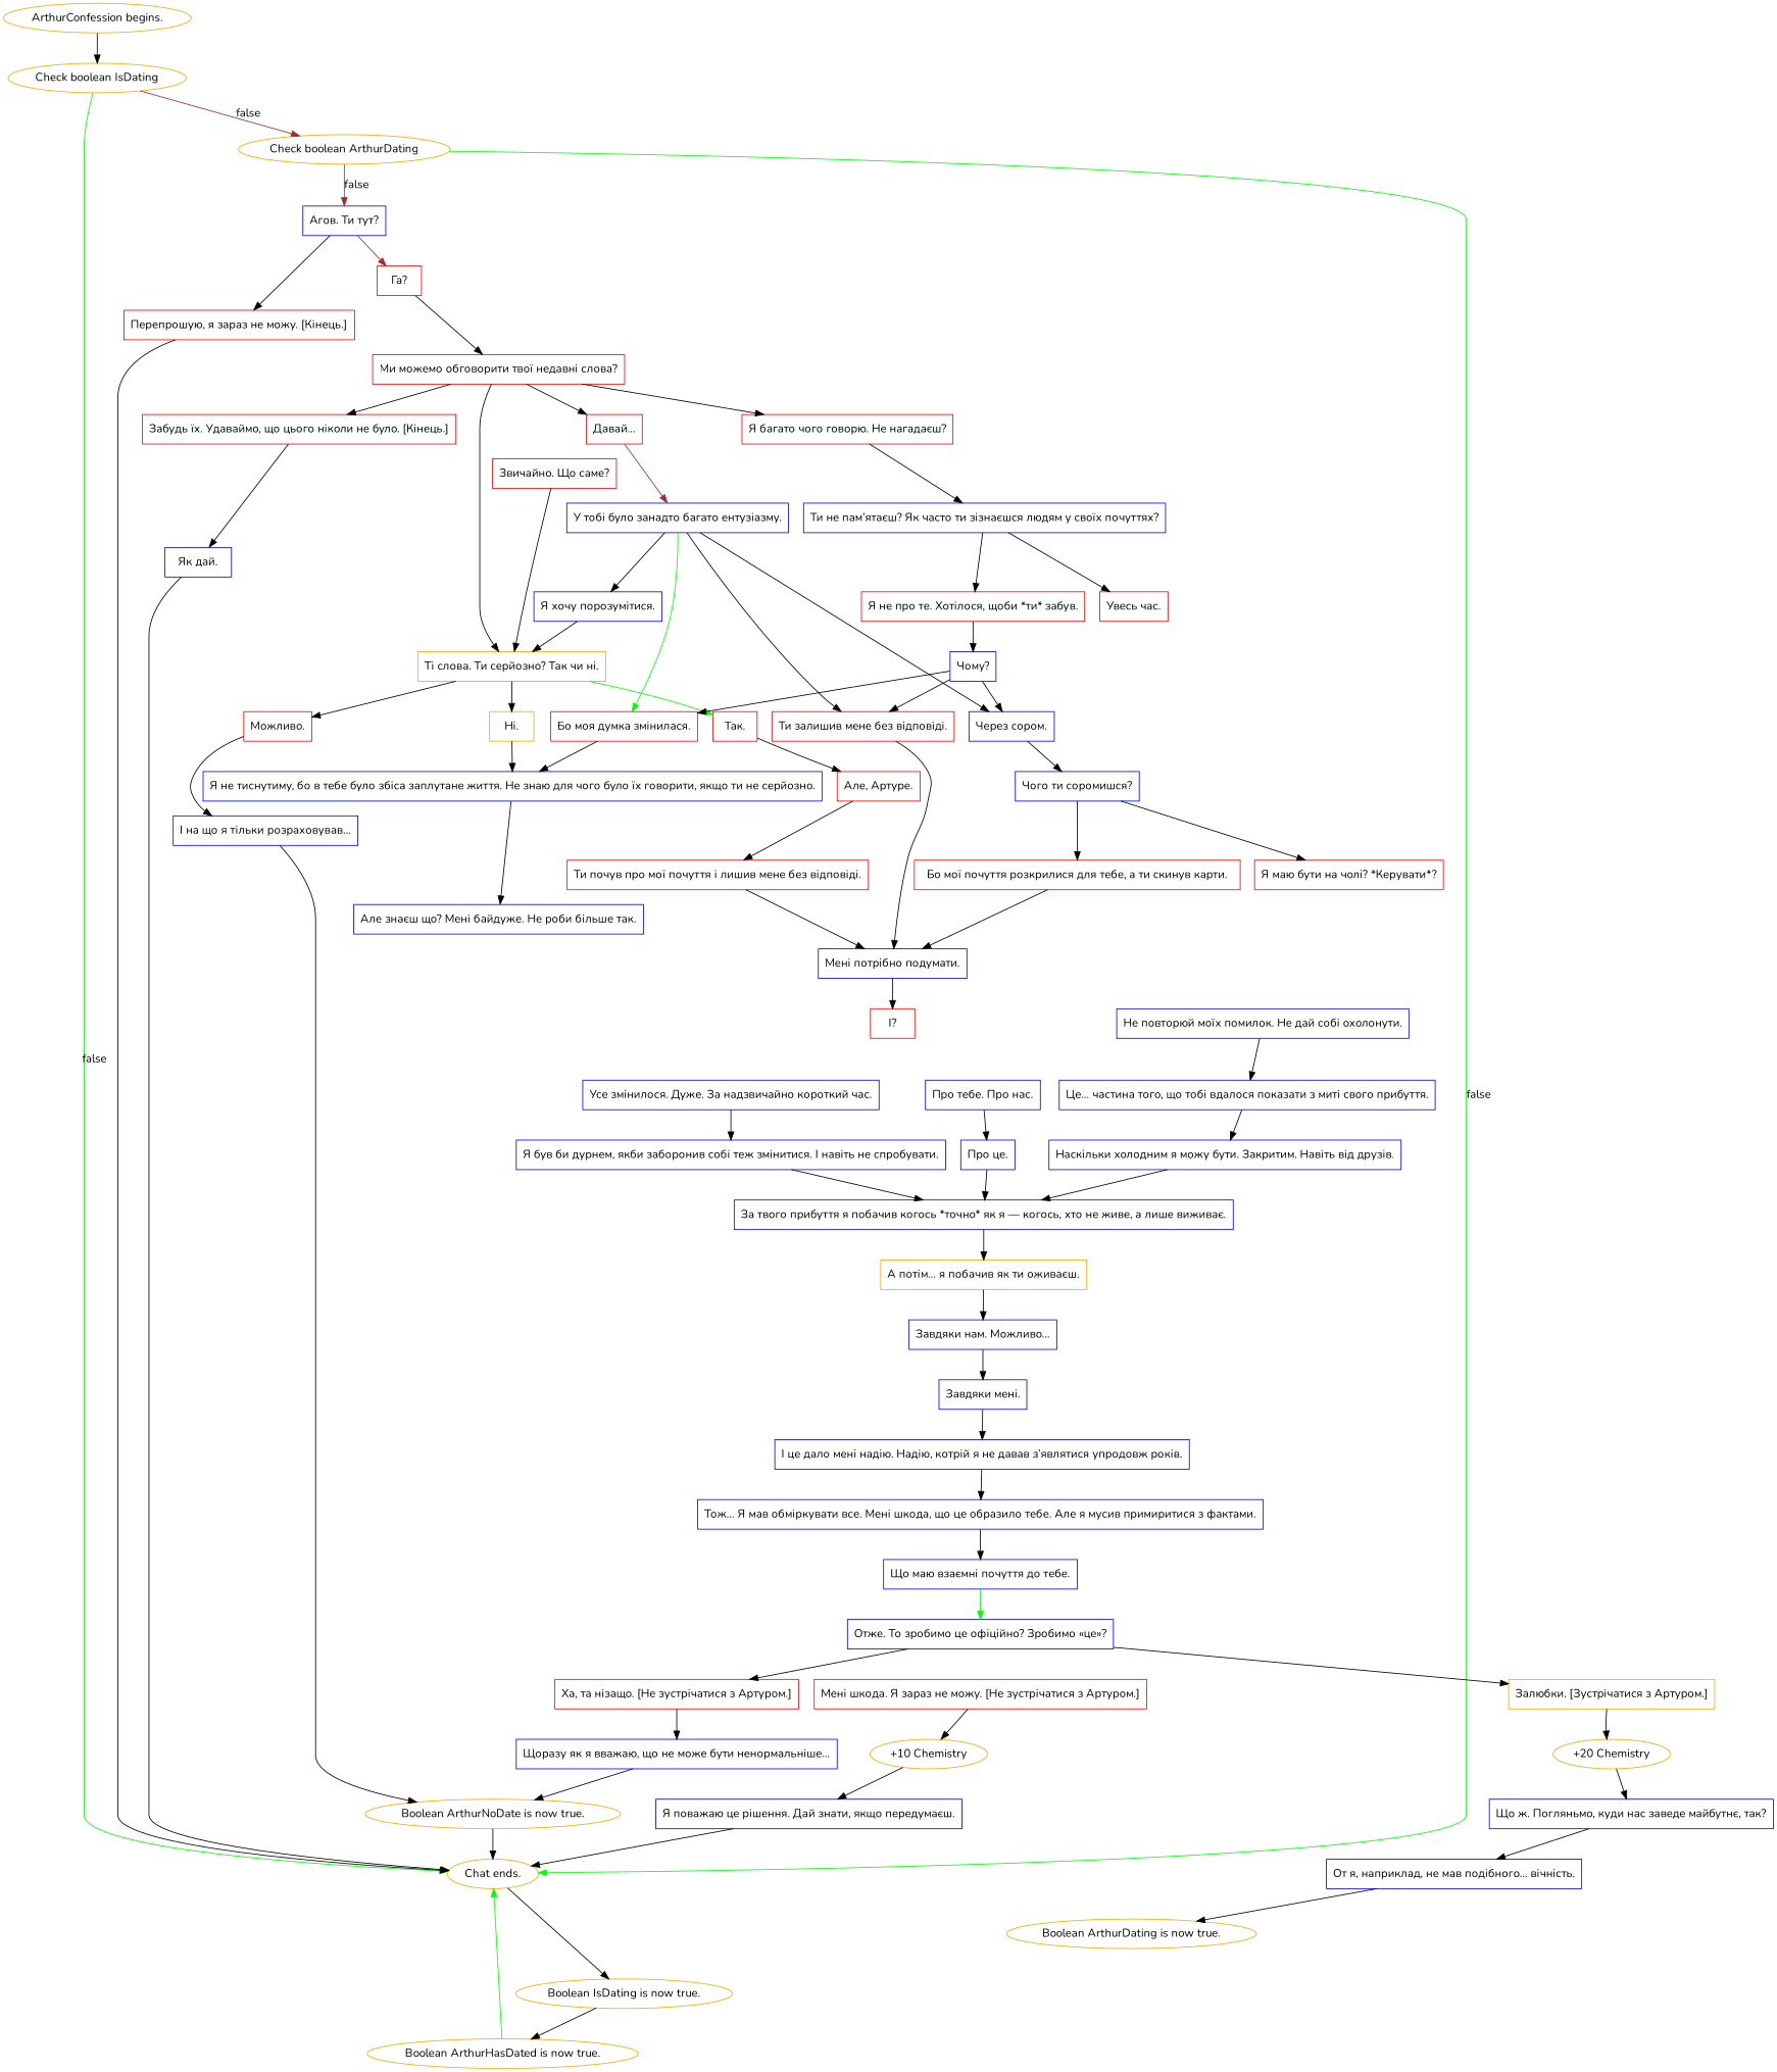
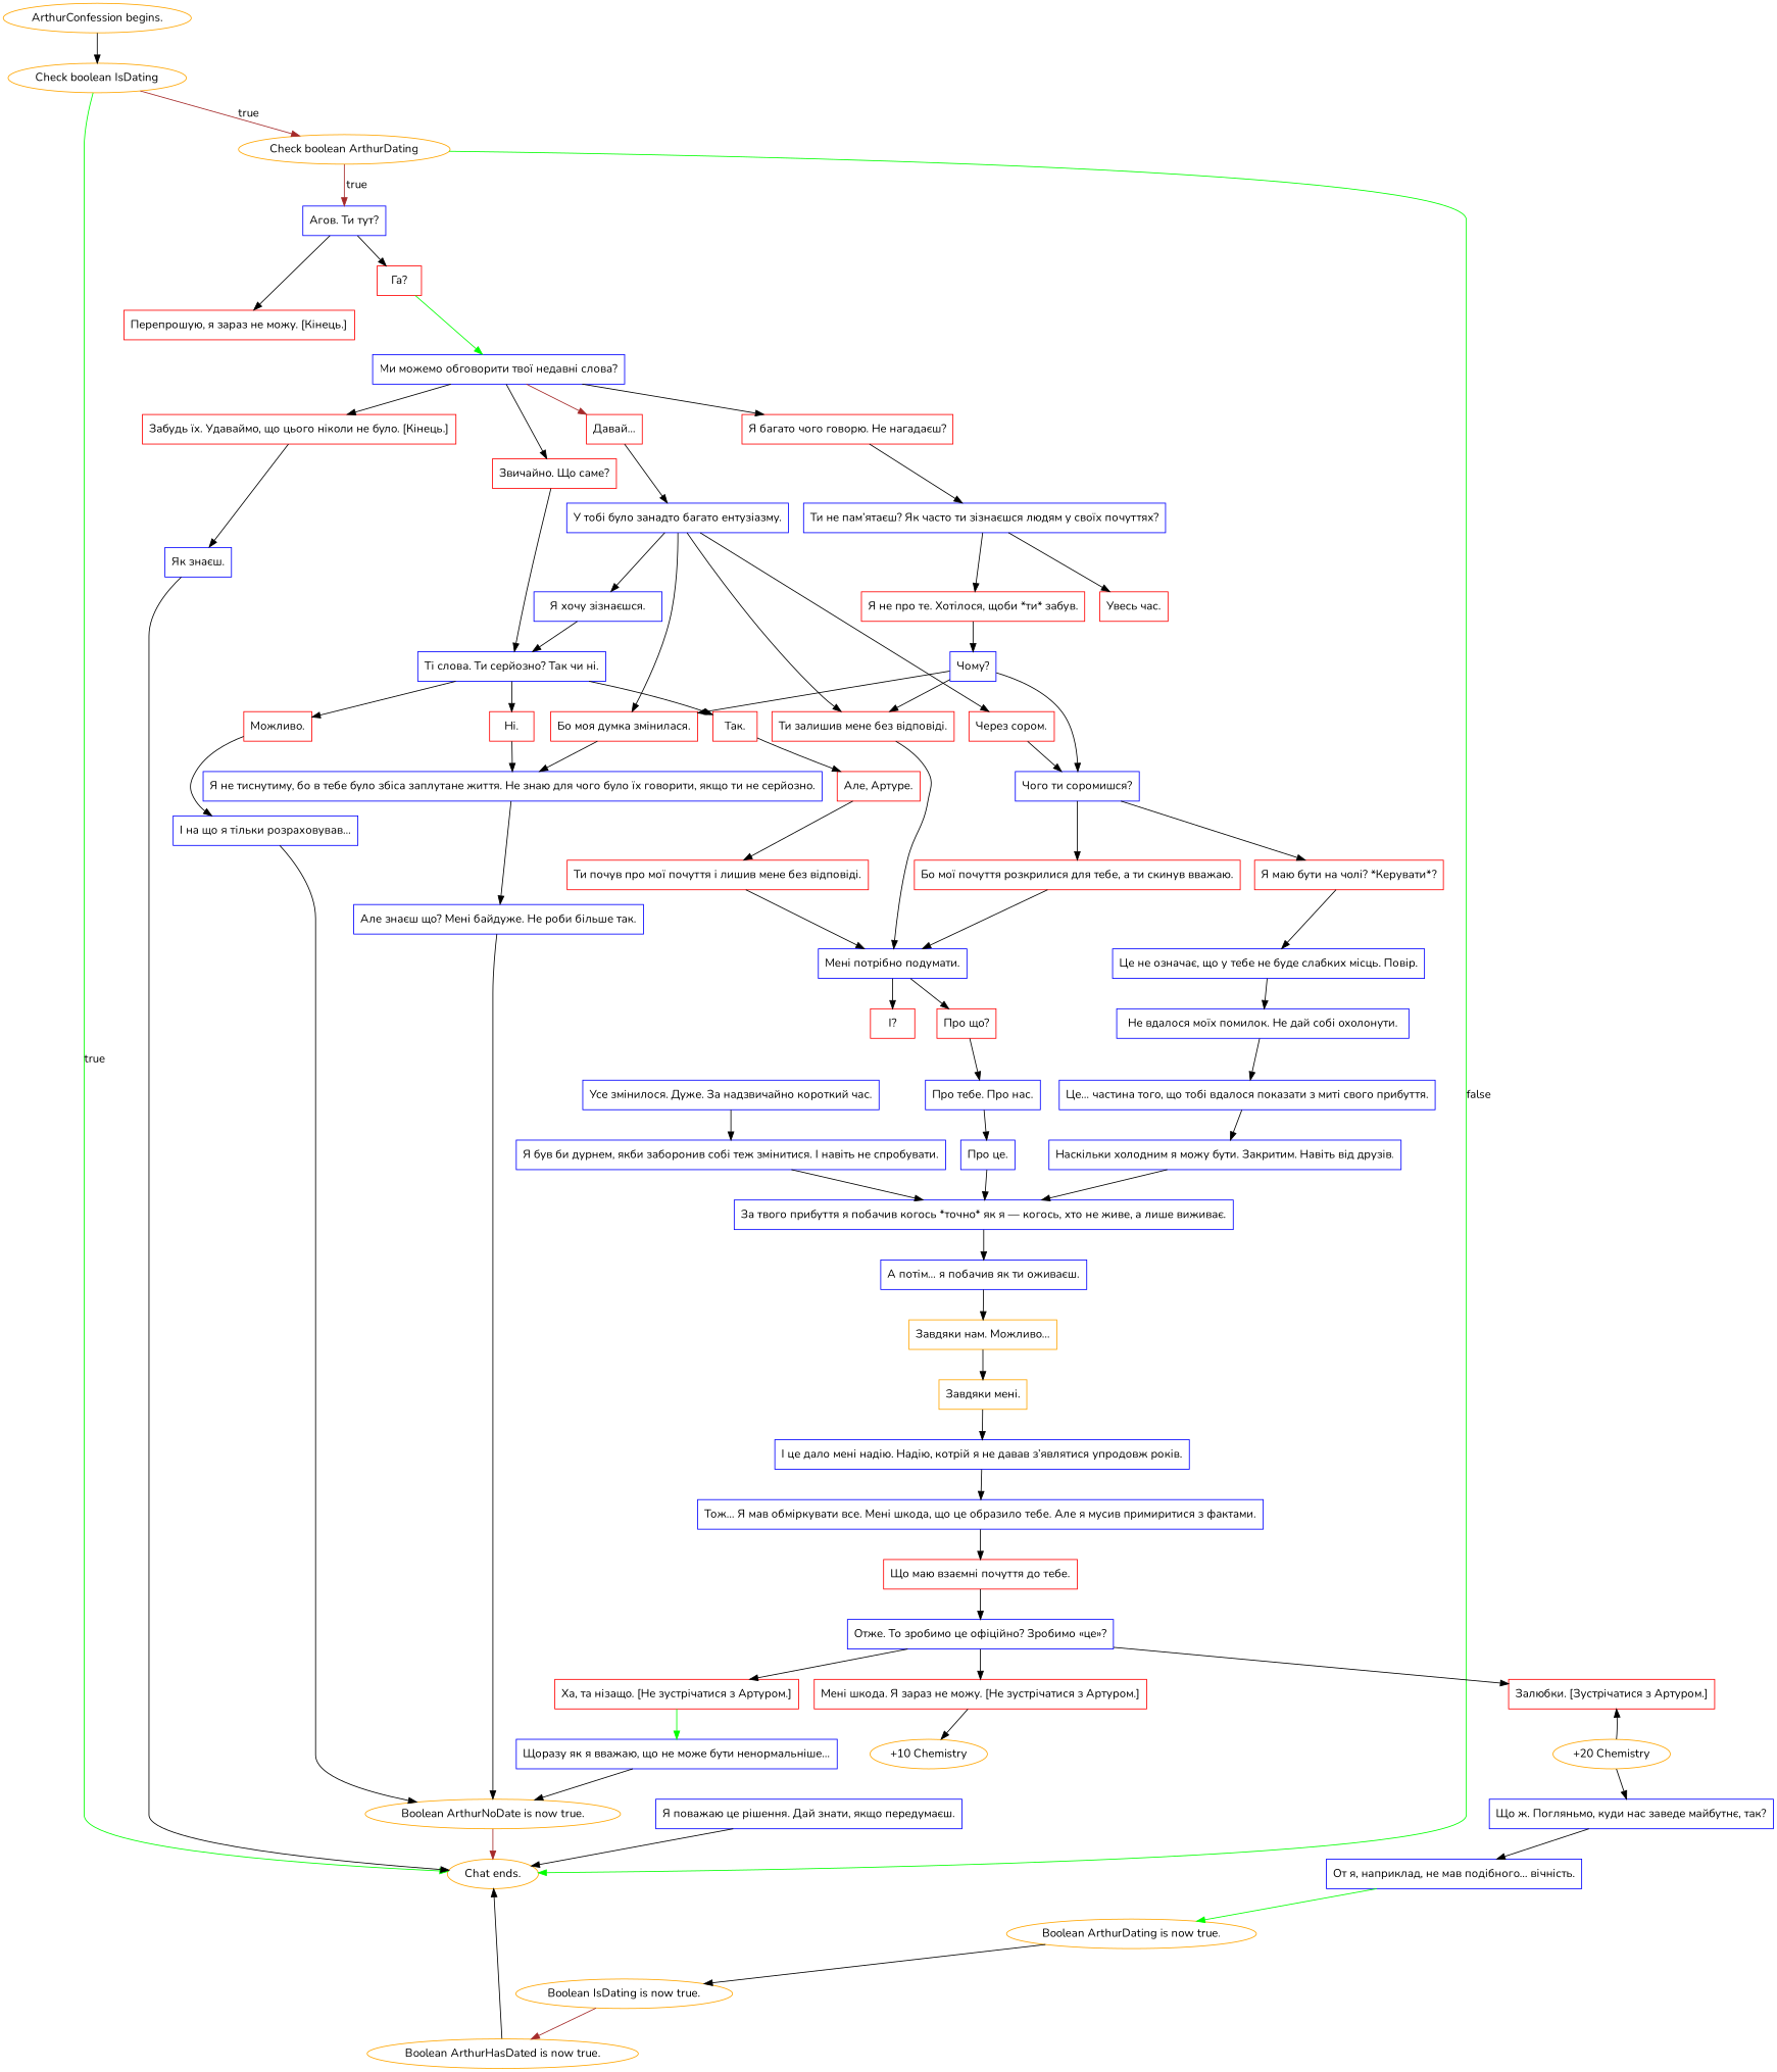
  digraph {
    fontname=Nunito
    node [color=blue fontname=Nunito shape=box]
    edge [fontname=Nunito]
    "ArthurConfession begins." [color=orange shape=""]
    n2 [color=orange label="Check boolean IsDating" shape=""]
    "Chat ends." [color=orange shape=""]
    n4 [color=orange label="Check boolean ArthurDating" shape=""]
    n5 [label="Агов. Ти тут?"]
    n6 [color=red label="Га?"]
    n7 [color=red label="Перепрошую, я зараз не можу. [Кінець.]"]
-   n8 [color=red label="Ми можемо обговорити твої недавні слова?"]
+   n8 [label="Ми можемо обговорити твої недавні слова?"]
    n9 [color=red label="Давай…"]
    n10 [color=red label="Я багато чого говорю. Не нагадаєш?"]
    n11 [color=red label="Звичайно. Що саме?"]
    n12 [color=red label="Забудь їх. Удаваймо, що цього ніколи не було. [Кінець.]"]
    n13 [label="У тобі було занадто багато ентузіазму."]
    n14 [label="Ти не пам’ятаєш? Як часто ти зізнаєшся людям у своїх почуттях?"]
-   n15 [color=orange label="Ті слова. Ти серйозно? Так чи ні."]
-   n16 [label="Як дай."]
+   n15 [label="Ті слова. Ти серйозно? Так чи ні."]
+   n16 [label="Як знаєш."]
    n17 [color=red label="Бо моя думка змінилася."]
    n18 [color=red label="Ти залишив мене без відповіді."]
-   n19 [label="Через сором."]
-   n20 [label="Я хочу порозумітися."]
+   n19 [color=red label="Через сором."]
+   n20 [label="Я хочу зізнаєшся."]
    n21 [color=red label="Я не про те. Хотілося, щоби *ти* забув."]
    n22 [color=red label="Увесь час."]
    n23 [color=red label="Так."]
-   n24 [color=orange label="Ні."]
+   n24 [color=red label="Ні."]
    n25 [color=red label="Можливо."]
    n26 [label="Я не тиснутиму, бо в тебе було збіса заплутане життя. Не знаю для чого було їх говорити, якщо ти не серйозно."]
    n27 [label="Мені потрібно подумати."]
    n28 [label="Чого ти соромишся?"]
    n29 [label="Чому?"]
    n30 [color=red label="Але, Артуре."]
    n31 [label="І на що я тільки розраховував…"]
    n32 [label="Але знаєш що? Мені байдуже. Не роби більше так."]
+   n33 [color=red label="Про що?"]
    n34 [color=red label="І?"]
    n35 [color=red label="Я маю бути на чолі? *Керувати*?"]
-   n36 [color=red label="Бо мої почуття розкрилися для тебе, а ти скинув карти."]
+   n36 [color=red label="Бо мої почуття розкрилися для тебе, а ти скинув вважаю."]
    n37 [color=red label="Ти почув про мої почуття і лишив мене без відповіді."]
    n38 [color=orange label="Boolean ArthurNoDate is now true." shape=""]
    n39 [label="Про тебе. Про нас."]
+   n40 [label="Це не означає, що у тебе не буде слабких місць. Повір."]
    n41 [label="Про це."]
    n42 [label="Усе змінилося. Дуже. За надзвичайно короткий час."]
    n43 [label="Я був би дурнем, якби заборонив собі теж змінитися. І навіть не спробувати."]
-   n44 [label="Не повторюй моїх помилок. Не дай собі охолонути."]
+   n44 [label="Не вдалося моїх помилок. Не дай собі охолонути."]
    n45 [label="За твого прибуття я побачив когось *точно* як я — когось, хто не живе, а лише виживає."]
    n46 [label="Це… частина того, що тобі вдалося показати з миті свого прибуття."]
-   n47 [color=orange label="А потім… я побачив як ти оживаєш."]
+   n47 [label="А потім… я побачив як ти оживаєш."]
    n48 [label="Наскільки холодним я можу бути. Закритим. Навіть від друзів."]
-   n49 [label="Завдяки нам. Можливо…"]
-   n50 [label="Завдяки мені."]
+   n49 [color=orange label="Завдяки нам. Можливо…"]
+   n50 [color=orange label="Завдяки мені."]
    n51 [label="І це дало мені надію. Надію, котрій я не давав з’являтися упродовж років."]
    n52 [label="Тож… Я мав обміркувати все. Мені шкода, що це образило тебе. Але я мусив примиритися з фактами."]
-   n53 [label="Що маю взаємні почуття до тебе."]
+   n53 [color=red label="Що маю взаємні почуття до тебе."]
    n54 [label="Отже. То зробимо це офіційно? Зробимо «це»?"]
-   n55 [color=orange label="Залюбки. [Зустрічатися з Артуром.]"]
+   n55 [color=red label="Залюбки. [Зустрічатися з Артуром.]"]
    n56 [color=red label="Мені шкода. Я зараз не можу. [Не зустрічатися з Артуром.]"]
    n57 [color=red label="Ха, та нізащо. [Не зустрічатися з Артуром.]"]
    n58 [color=orange label="+20 Chemistry" shape=""]
    n59 [color=orange label="+10 Chemistry" shape=""]
    n60 [label="Щоразу як я вважаю, що не може бути ненормальніше…"]
    n61 [label="Що ж. Погляньмо, куди нас заведе майбутнє, так?"]
    n62 [label="Я поважаю це рішення. Дай знати, якщо передумаєш."]
    n63 [label="От я, наприклад, не мав подібного… вічність."]
    n64 [color=orange label="Boolean ArthurDating is now true." shape=""]
    n65 [color=orange label="Boolean IsDating is now true." shape=""]
    n66 [color=orange label="Boolean ArthurHasDated is now true." shape=""]
    "ArthurConfession begins." -> n2
-   n2 -> "Chat ends." [color=green label=false]
-   n2 -> n4 [color=brown label=false]
+   n2 -> "Chat ends." [color=green label=true]
+   n2 -> n4 [color=brown label=true]
    n4 -> "Chat ends." [color=green label=false]
-   n4 -> n5 [color=brown label=false]
-   n5 -> n6 [color=brown]
+   n4 -> n5 [color=brown label=true]
+   n5 -> n6
    n5 -> n7
-   n6 -> n8
-   n7 -> "Chat ends."
-   n8 -> n9
+   n6 -> n8 [color=green]
+   n8 -> n9 [color=brown]
    n8 -> n10
-   n8 -> n15
+   n8 -> n11
    n8 -> n12
-   n9 -> n13 [color=brown]
+   n9 -> n13
    n10 -> n14
    n11 -> n15
    n12 -> n16
-   n13 -> n17 [color=green]
+   n13 -> n17
    n13 -> n18
    n13 -> n19
    n13 -> n20
    n14 -> n21
    n14 -> n22
-   n15 -> n23 [color=green]
+   n15 -> n23
    n15 -> n24
    n15 -> n25
    n16 -> "Chat ends."
    n17 -> n26
    n18 -> n27
    n19 -> n28
    n20 -> n15
    n21 -> n29
    n23 -> n30
    n24 -> n26
    n25 -> n31
    n26 -> n32
+   n27 -> n33
    n27 -> n34
    n28 -> n35
    n28 -> n36
    n29 -> n17
    n29 -> n18
-   n29 -> n19
+   n29 -> n28
    n30 -> n37
    n31 -> n38
+   n32 -> n38
+   n33 -> n39
+   n35 -> n40
    n36 -> n27
    n37 -> n27
-   n38 -> "Chat ends."
+   n38 -> "Chat ends." [color=brown]
    n39 -> n41
+   n40 -> n44
    n41 -> n45
    n42 -> n43
    n43 -> n45
    n44 -> n46
    n45 -> n47
    n46 -> n48
    n47 -> n49
    n48 -> n45
    n49 -> n50
    n50 -> n51
    n51 -> n52
    n52 -> n53
-   n53 -> n54 [color=green]
+   n53 -> n54
    n54 -> n55
+   n54 -> n56
    n54 -> n57
-   n55 -> n58
+   n58 -> n55
    n56 -> n59
-   n57 -> n60
+   n57 -> n60 [color=green]
    n58 -> n61
-   n59 -> n62
    n60 -> n38
    n61 -> n63
    n62 -> "Chat ends."
-   n63 -> n64
-   "Chat ends." -> n65
-   n65 -> n66
-   n66 -> "Chat ends." [color=green]
+   n63 -> n64 [color=green]
+   n64 -> n65
+   n65 -> n66 [color=brown]
+   n66 -> "Chat ends."
  }
